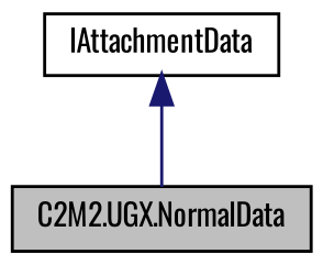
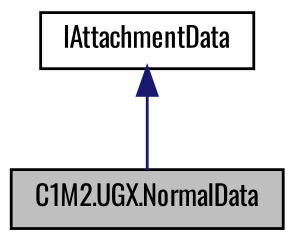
  digraph {
    fontname=Oswald
    node [color=black fontname=Oswald fontsize=10 shape=record style=filled]
-   n1 [fillcolor=grey75 fontcolor=black height=0.2 label="C2M2.UGX.NormalData" width=0.4]
+   n1 [fillcolor=grey75 fontcolor=black height=0.2 label="C1M2.UGX.NormalData" width=0.4]
    n2 [fillcolor=white height=0.2 label=IAttachmentData width=0.4]
    n2 -> n1 [color=midnightblue dir=back fontname=Oswald fontsize=10 labelfontname=Helvetica labelfontsize=10 style=solid]
  }
